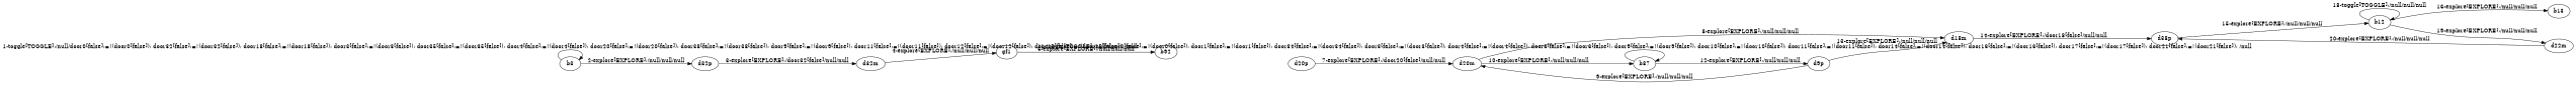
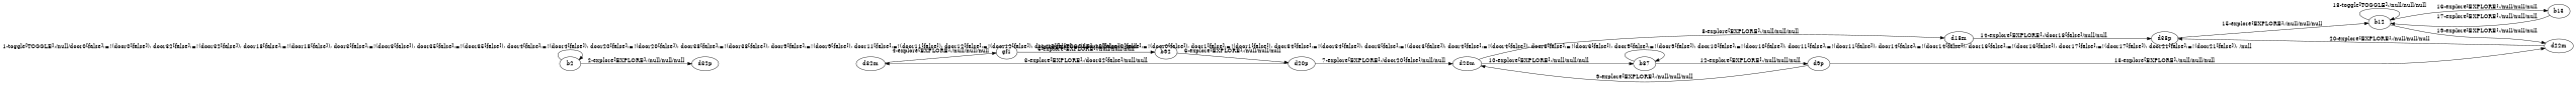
  digraph {
    rankdir=LR
-   b2 [label=b3]
+   b2
    d32p
    d32m
    n4 [label=gf1]
    b92
    d20p
    d20m
    d18m
    b87
    n10 [label=d38p]
    d9p
    b12
    b13
    d22m
    b2 -> b2 [label="1-toggle[TOGGLE];/null/door0[false]:=!(door0[false]); door32[false]:=!(door32[false]); door18[false]:=!(door18[false]); door3[false]:=!(door3[false]); door35[false]:=!(door35[false]); door4[false]:=!(door4[false]); door20[false]:=!(door20[false]); door38[false]:=!(door38[false]); door9[false]:=!(door9[false]); door11[false]:=!(door11[false]); door12[false]:=!(door12[false]); door15[false]:=!(door15[false]); /null"]
    b2 -> d32p [label="2-explore[EXPLORE];/null/null/null"]
-   d32p -> d32m [label="3-explore[EXPLORE];/door32[false]/null/null"]
+   d20p -> d32m [label="3-explore[EXPLORE];/door32[false]/null/null"]
    d32m -> n4 [label="4-explore[EXPLORE];/null/null/null"]
    n4 -> b92 [label="5-explore[EXPLORE];/null/null/null"]
+   b92 -> d20p [label="6-explore[EXPLORE];/null/null/null"]
    d20p -> d20m [label="7-explore[EXPLORE];/door20[false]/null/null"]
    d20m -> d18m [label="8-explore[EXPLORE];/null/null/null"]
    d20m -> b87 [label="10-explore[EXPLORE];/null/null/null"]
    d18m -> n10 [label="14-explore[EXPLORE];/door18[false]/null/null"]
    b87 -> b87 [label="11-toggle[TOGGLE];/null/door0[false]:=!(door0[false]); door1[false]:=!(door1[false]); door34[false]:=!(door34[false]); door3[false]:=!(door3[false]); door4[false]:=!(door4[false]); door6[false]:=!(door6[false]); door9[false]:=!(door9[false]); door10[false]:=!(door10[false]); door11[false]:=!(door11[false]); door14[false]:=!(door14[false]); door16[false]:=!(door16[false]); door17[false]:=!(door17[false]); door21[false]:=!(door21[false]); /null"]
    b87 -> d9p [label="12-explore[EXPLORE];/null/null/null"]
    n10 -> b12 [label="15-explore[EXPLORE];/null/null/null"]
    d9p -> d20m [label="9-explore[EXPLORE];/null/null/null"]
-   d9p -> d18m [label="13-explore[EXPLORE];/null/null/null"]
+   d9p -> d22m [label="13-explore[EXPLORE];/null/null/null"]
    b12 -> b12 [label="18-toggle[TOGGLE];/null/null/null"]
    b12 -> b13 [label="16-explore[EXPLORE];/null/null/null"]
    b12 -> d22m [label="19-explore[EXPLORE];/null/null/null"]
+   b13 -> b12 [label="17-explore[EXPLORE];/null/null/null"]
    d22m -> n10 [label="20-explore[EXPLORE];/null/null/null"]
  }
